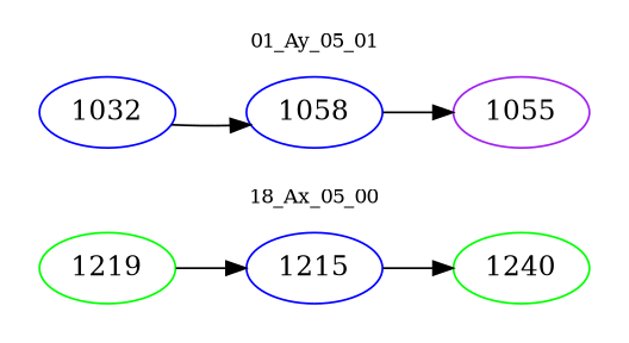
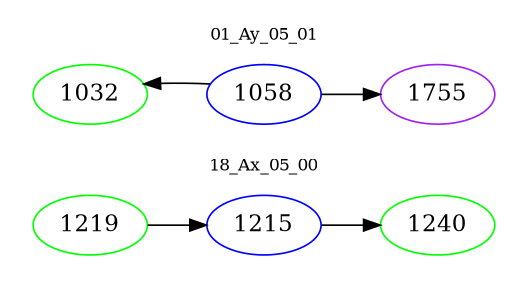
  digraph {
    rankdir=LR
    node [color=green]
    edge [color=black]
    n1 [label=1219]
    n2 [color=blue label=1215]
    n3 [label=1240]
-   n4 [color=blue label=1032]
+   n4 [label=1032]
    n5 [color=blue label=1058]
-   n6 [color=purple label=1055]
+   n6 [color=purple label=1755]
    subgraph cluster_1 {
      color=white
      fontsize=10
      label="18_Ax_05_00"
      n1
      n2
      n3
    }
    subgraph cluster_2 {
      color=white
      fontsize=10
      label="01_Ay_05_01"
      n4
      n5
      n6
    }
    n1 -> n2
    n2 -> n3
-   n4 -> n5
+   n5 -> n4
    n5 -> n6
  }
